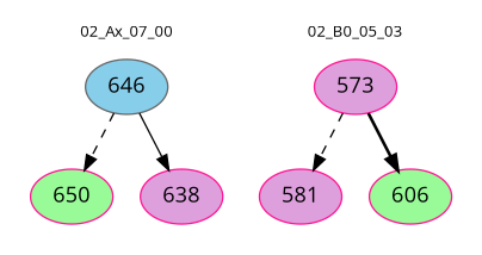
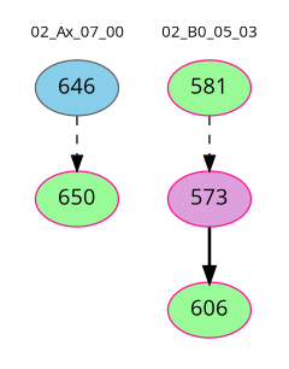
  digraph {
    fontname="Open Sans"
    node [color=deeppink fillcolor=palegreen fontname="Open Sans" style=filled]
    edge [color=black fontname="Open Sans" style=dashed]
    n1 [label=650]
    n2 [color=gray40 fillcolor=skyblue label=646]
-   n3 [fillcolor=plum label=638]
-   n4 [fillcolor=plum label=581]
+   n4 [label=581]
    n5 [fillcolor=plum label=573]
    n6 [label=606]
    subgraph cluster_1 {
      color=white
      fontsize=10
      label="02_Ax_07_00"
      n1
      n2
-     n3
    }
    subgraph cluster_2 {
      color=white
      fontsize=10
      label="02_B0_05_03"
      n4
      n5
      n6
    }
    n2 -> n1
-   n2 -> n3 [style=solid]
-   n5 -> n4
+   n4 -> n5
    n5 -> n6 [style=bold]
  }
